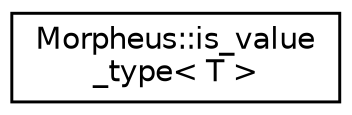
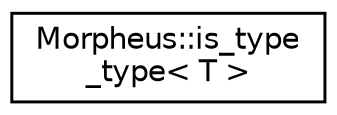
  digraph {
    rankdir=LR
-   n1 [color=black fillcolor=white fontname=Helvetica fontsize=10 height=0.2 label="Morpheus::is_value\l_type\< T \>" shape=record style=filled width=0.4]
+   n1 [color=black fillcolor=white fontname=Helvetica fontsize=10 height=0.2 label="Morpheus::is_type\l_type\< T \>" shape=record style=filled width=0.4]
  }
